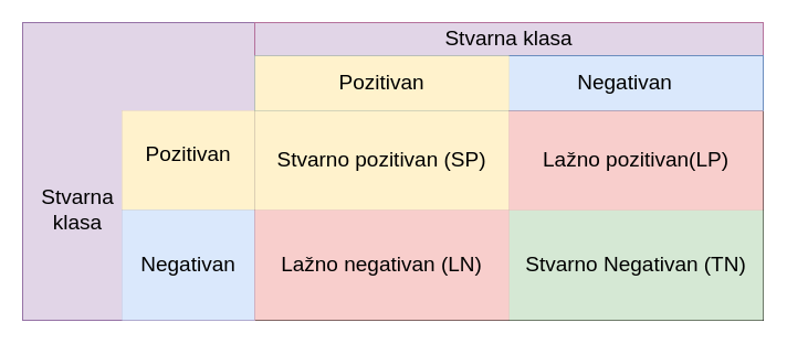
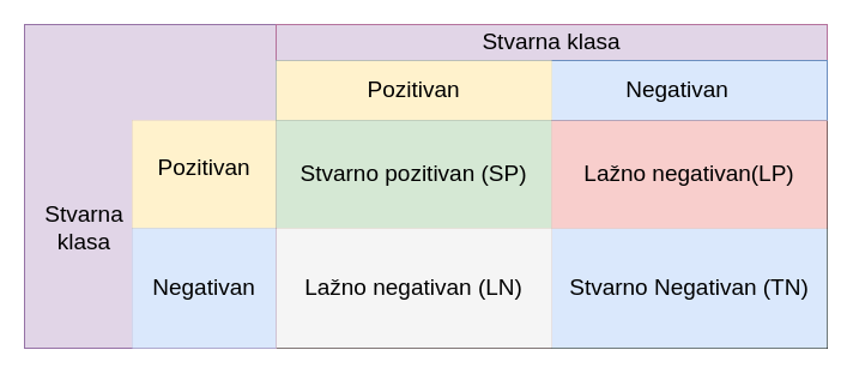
  <mxCell id="0" />
  <mxCell id="1" parent="0" />
  <mxCell id="2" value="" style="rounded=0;whiteSpace=wrap;html=1;" parent="1" vertex="1"><mxGeometry x="110" y="20" width="580" height="270" as="geometry" /></mxCell>
  <mxCell id="3" value="" style="rounded=0;whiteSpace=wrap;html=1;fillColor=#e1d5e7;strokeColor=#9673a6;" parent="1" vertex="1"><mxGeometry x="20" y="20" width="210" height="270" as="geometry" /></mxCell>
  <mxCell id="4" value="" style="rounded=0;whiteSpace=wrap;html=1;fillColor=#e1d5e7;strokeColor=#B5739D;" parent="1" vertex="1"><mxGeometry x="230" y="20" width="460" height="30" as="geometry" /></mxCell>
  <mxCell id="5" value="" style="rounded=0;whiteSpace=wrap;html=1;fillColor=#dae8fc;strokeColor=#6c8ebf;" parent="1" vertex="1"><mxGeometry x="230" y="50" width="460" height="50" as="geometry" /></mxCell>
  <mxCell id="6" value="Stvarna klasa" style="text;html=1;strokeColor=none;fillColor=none;align=center;verticalAlign=middle;whiteSpace=wrap;rounded=0;strokeWidth=13;fontSize=19;" parent="1" vertex="1"><mxGeometry x="375" y="27.5" width="170" height="15" as="geometry" /></mxCell>
  <mxCell id="7" value="" style="rounded=0;whiteSpace=wrap;html=1;fontSize=19;strokeWidth=0;fillColor=#fff2cc;strokeColor=#d6b656;" parent="1" vertex="1"><mxGeometry x="230" y="50" width="230" height="50" as="geometry" /></mxCell>
  <mxCell id="8" value="Pozitivan" style="text;html=1;strokeColor=none;fillColor=none;align=center;verticalAlign=middle;whiteSpace=wrap;rounded=0;fontSize=19;" parent="1" vertex="1"><mxGeometry x="325" y="65" width="40" height="20" as="geometry" /></mxCell>
  <mxCell id="9" value="Negativan" style="text;html=1;strokeColor=none;fillColor=none;align=center;verticalAlign=middle;whiteSpace=wrap;rounded=0;fontSize=19;" parent="1" vertex="1"><mxGeometry x="545" y="65" width="40" height="20" as="geometry" /></mxCell>
  <mxCell id="10" value="" style="rounded=0;whiteSpace=wrap;html=1;fontSize=19;strokeWidth=0;fillColor=#fff2cc;strokeColor=#d6b656;" parent="1" vertex="1"><mxGeometry x="110" y="100" width="120" height="90" as="geometry" /></mxCell>
  <mxCell id="11" value="Pozitivan" style="text;html=1;strokeColor=none;fillColor=none;align=center;verticalAlign=middle;whiteSpace=wrap;rounded=0;fontSize=19;" parent="1" vertex="1"><mxGeometry x="150" y="130" width="40" height="20" as="geometry" /></mxCell>
- <mxCell id="12" value="Stvarno pozitivan (SP)" style="rounded=0;whiteSpace=wrap;html=1;fontSize=19;strokeWidth=0;fillColor=#fff2cc;strokeColor=#82b366;" parent="1" vertex="1"><mxGeometry x="230" y="100" width="230" height="90" as="geometry" /></mxCell>
- <mxCell id="13" value="Stvarno Negativan (TN)" style="rounded=0;whiteSpace=wrap;html=1;fontSize=19;strokeWidth=0;fillColor=#d5e8d4;strokeColor=#82b366;" parent="1" vertex="1"><mxGeometry x="460" y="190" width="230" height="100" as="geometry" /></mxCell>
+ <mxCell id="12" value="Stvarno pozitivan (SP)" style="rounded=0;whiteSpace=wrap;html=1;fontSize=19;strokeWidth=0;fillColor=#d5e8d4;strokeColor=#82b366;" parent="1" vertex="1"><mxGeometry x="230" y="100" width="230" height="90" as="geometry" /></mxCell>
+ <mxCell id="13" value="Stvarno Negativan (TN)" style="rounded=0;whiteSpace=wrap;html=1;fontSize=19;strokeWidth=0;fillColor=#dae8fc;strokeColor=#82b366;" parent="1" vertex="1"><mxGeometry x="460" y="190" width="230" height="100" as="geometry" /></mxCell>
  <mxCell id="14" value="" style="rounded=0;whiteSpace=wrap;html=1;fontSize=19;strokeWidth=0;fillColor=#dae8fc;strokeColor=#6c8ebf;" parent="1" vertex="1"><mxGeometry x="110" y="190" width="120" height="100" as="geometry" /></mxCell>
  <mxCell id="15" value="Negativan" style="text;html=1;strokeColor=none;fillColor=none;align=center;verticalAlign=middle;whiteSpace=wrap;rounded=0;fontSize=19;" parent="1" vertex="1"><mxGeometry x="150" y="230" width="40" height="20" as="geometry" /></mxCell>
  <mxCell id="16" value="" style="rounded=0;whiteSpace=wrap;html=1;fontSize=19;strokeWidth=0;fillColor=#f8cecc;strokeColor=#b85450;" parent="1" vertex="1"><mxGeometry x="460" y="100" width="230" height="90" as="geometry" /></mxCell>
- <mxCell id="17" value="Lažno negativan (LN)" style="rounded=0;whiteSpace=wrap;html=1;fontSize=19;strokeWidth=0;fillColor=#f8cecc;strokeColor=#b85450;" parent="1" vertex="1"><mxGeometry x="230" y="190" width="230" height="100" as="geometry" /></mxCell>
- <mxCell id="18" value="Lažno pozitivan(LP)" style="text;html=1;strokeColor=none;fillColor=none;align=center;verticalAlign=middle;whiteSpace=wrap;rounded=0;fontSize=19;" parent="1" vertex="1"><mxGeometry x="461.25" y="126.25" width="227.5" height="37.5" as="geometry" /></mxCell>
+ <mxCell id="17" value="Lažno negativan (LN)" style="rounded=0;whiteSpace=wrap;html=1;fontSize=19;strokeWidth=0;fillColor=#f5f5f5;strokeColor=#b85450;" parent="1" vertex="1"><mxGeometry x="230" y="190" width="230" height="100" as="geometry" /></mxCell>
+ <mxCell id="18" value="Lažno negativan(LP)" style="text;html=1;strokeColor=none;fillColor=none;align=center;verticalAlign=middle;whiteSpace=wrap;rounded=0;fontSize=19;" parent="1" vertex="1"><mxGeometry x="461.25" y="126.25" width="227.5" height="37.5" as="geometry" /></mxCell>
  <mxCell id="19" value="Stvarna klasa" style="text;html=1;strokeColor=none;fillColor=none;align=center;verticalAlign=middle;whiteSpace=wrap;rounded=0;fontSize=19;" parent="1" vertex="1"><mxGeometry x="50" y="180" width="40" height="20" as="geometry" /></mxCell>
